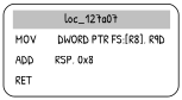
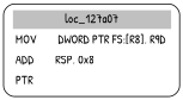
  digraph {
    fontname="Patrick Hand"
-   n1 [fontname="Patrick Hand" label=<<table border="0" cellborder="0" cellpadding="3"><tr><td align="center" colspan="2" bgcolor="grey">loc_127a07</td></tr><tr><td align="left">MOV        DWORD PTR FS:[R8], R9D</td></tr><tr><td align="left">ADD        RSP, 0x8</td></tr><tr><td align="left">RET        </td></tr></table>> shape=Mrecord]
+   n1 [fontname="Patrick Hand" label=<<table border="0" cellborder="0" cellpadding="3"><tr><td align="center" colspan="2" bgcolor="grey">loc_127a07</td></tr><tr><td align="left">MOV        DWORD PTR FS:[R8], R9D</td></tr><tr><td align="left">ADD        RSP, 0x8</td></tr><tr><td align="left">PTR        </td></tr></table>> shape=Mrecord]
  }
